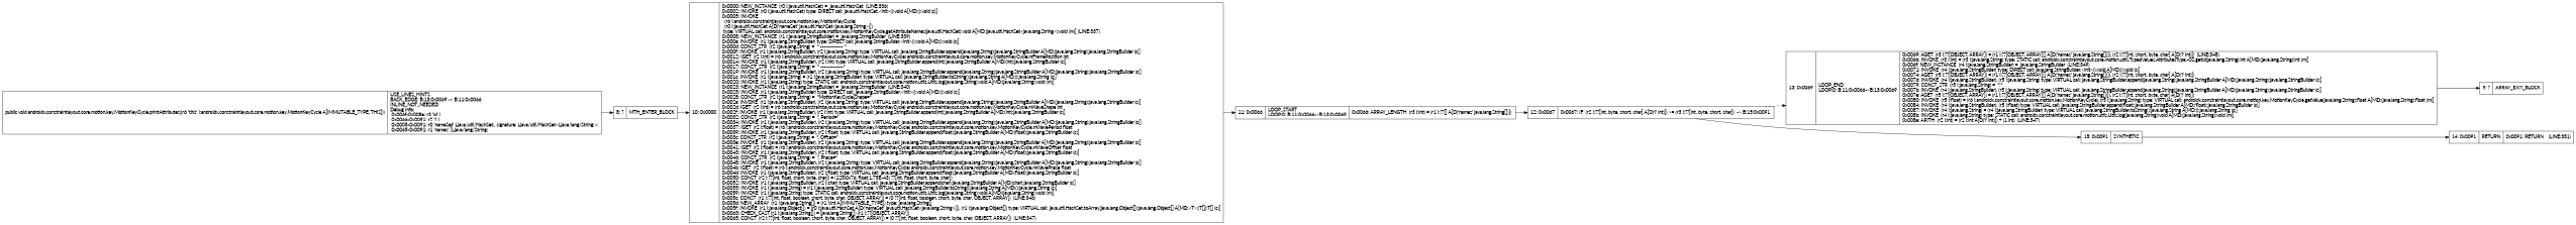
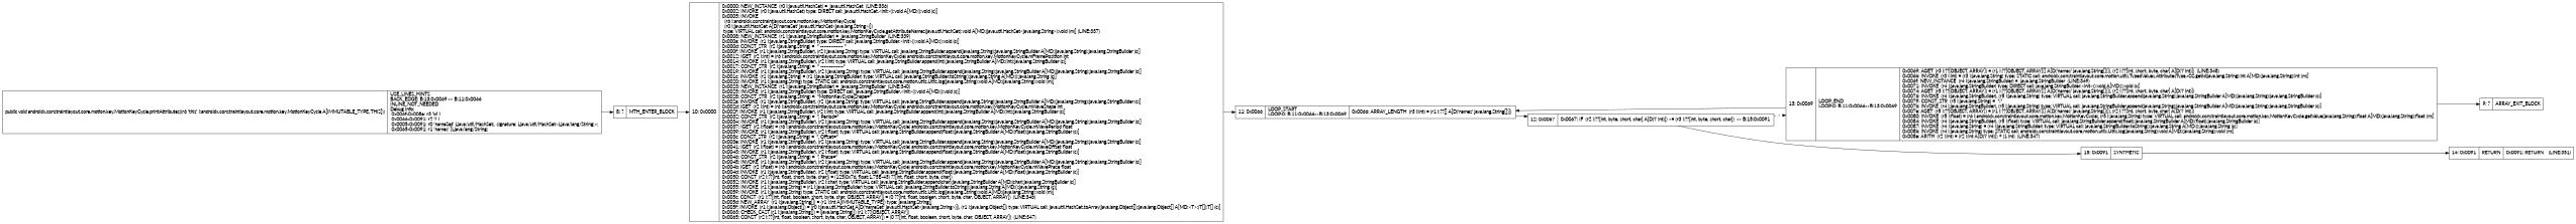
  digraph {
    fontname=Lato
    rankdir=LR
    node [fontname=Lato shape=record]
    edge [fontname=Lato]
    n1 [label="{8\:\ ?|MTH_ENTER_BLOCK\l}"]
    n2 [label="{10\:\ 0x0000|0x0000: NEW_INSTANCE  (r0 I:java.util.HashSet) =  java.util.HashSet  (LINE:336)\l0x0002: INVOKE  (r0 I:java.util.HashSet) type: DIRECT call: java.util.HashSet.\<init\>():void A[MD:():void (c)]\l0x0005: INVOKE  \l  (r6 I:androidx.constraintlayout.core.motion.key.MotionKeyCycle)\l  (r0 I:java.util.HashSet A[D('nameSet' java.util.HashSet\<java.lang.String\>)])\l type: VIRTUAL call: androidx.constraintlayout.core.motion.key.MotionKeyCycle.getAttributeNames(java.util.HashSet):void A[MD:(java.util.HashSet\<java.lang.String\>):void (m)] (LINE:337)\l0x0008: NEW_INSTANCE  (r1 I:java.lang.StringBuilder) =  java.lang.StringBuilder  (LINE:339)\l0x000a: INVOKE  (r1 I:java.lang.StringBuilder) type: DIRECT call: java.lang.StringBuilder.\<init\>():void A[MD:():void (c)]\l0x000d: CONST_STR  (r2 I:java.lang.String) =  \" \-\-\-\-\-\-\-\-\-\-\-\-\- \" \l0x000f: INVOKE  (r1 I:java.lang.StringBuilder), (r2 I:java.lang.String) type: VIRTUAL call: java.lang.StringBuilder.append(java.lang.String):java.lang.StringBuilder A[MD:(java.lang.String):java.lang.StringBuilder (c)]\l0x0012: IGET  (r2 I:int) = (r6 I:androidx.constraintlayout.core.motion.key.MotionKeyCycle) androidx.constraintlayout.core.motion.key.MotionKeyCycle.mFramePosition int \l0x0014: INVOKE  (r1 I:java.lang.StringBuilder), (r2 I:int) type: VIRTUAL call: java.lang.StringBuilder.append(int):java.lang.StringBuilder A[MD:(int):java.lang.StringBuilder (c)]\l0x0017: CONST_STR  (r2 I:java.lang.String) =  \" \-\-\-\-\-\-\-\-\-\-\-\-\-\" \l0x0019: INVOKE  (r1 I:java.lang.StringBuilder), (r2 I:java.lang.String) type: VIRTUAL call: java.lang.StringBuilder.append(java.lang.String):java.lang.StringBuilder A[MD:(java.lang.String):java.lang.StringBuilder (c)]\l0x001c: INVOKE  (r1 I:java.lang.String) = (r1 I:java.lang.StringBuilder) type: VIRTUAL call: java.lang.StringBuilder.toString():java.lang.String A[MD:():java.lang.String (c)]\l0x0020: INVOKE  (r1 I:java.lang.String) type: STATIC call: androidx.constraintlayout.core.motion.utils.Utils.log(java.lang.String):void A[MD:(java.lang.String):void (m)]\l0x0023: NEW_INSTANCE  (r1 I:java.lang.StringBuilder) =  java.lang.StringBuilder  (LINE:340)\l0x0025: INVOKE  (r1 I:java.lang.StringBuilder) type: DIRECT call: java.lang.StringBuilder.\<init\>():void A[MD:():void (c)]\l0x0028: CONST_STR  (r2 I:java.lang.String) =  \"MotionKeyCycle\{Shape=\" \l0x002a: INVOKE  (r1 I:java.lang.StringBuilder), (r2 I:java.lang.String) type: VIRTUAL call: java.lang.StringBuilder.append(java.lang.String):java.lang.StringBuilder A[MD:(java.lang.String):java.lang.StringBuilder (c)]\l0x002d: IGET  (r2 I:int) = (r6 I:androidx.constraintlayout.core.motion.key.MotionKeyCycle) androidx.constraintlayout.core.motion.key.MotionKeyCycle.mWaveShape int \l0x002f: INVOKE  (r1 I:java.lang.StringBuilder), (r2 I:int) type: VIRTUAL call: java.lang.StringBuilder.append(int):java.lang.StringBuilder A[MD:(int):java.lang.StringBuilder (c)]\l0x0032: CONST_STR  (r2 I:java.lang.String) =  \", Period=\" \l0x0034: INVOKE  (r1 I:java.lang.StringBuilder), (r2 I:java.lang.String) type: VIRTUAL call: java.lang.StringBuilder.append(java.lang.String):java.lang.StringBuilder A[MD:(java.lang.String):java.lang.StringBuilder (c)]\l0x0037: IGET  (r2 I:float) = (r6 I:androidx.constraintlayout.core.motion.key.MotionKeyCycle) androidx.constraintlayout.core.motion.key.MotionKeyCycle.mWavePeriod float \l0x0039: INVOKE  (r1 I:java.lang.StringBuilder), (r2 I:float) type: VIRTUAL call: java.lang.StringBuilder.append(float):java.lang.StringBuilder A[MD:(float):java.lang.StringBuilder (c)]\l0x003c: CONST_STR  (r2 I:java.lang.String) =  \", Offset=\" \l0x003e: INVOKE  (r1 I:java.lang.StringBuilder), (r2 I:java.lang.String) type: VIRTUAL call: java.lang.StringBuilder.append(java.lang.String):java.lang.StringBuilder A[MD:(java.lang.String):java.lang.StringBuilder (c)]\l0x0041: IGET  (r2 I:float) = (r6 I:androidx.constraintlayout.core.motion.key.MotionKeyCycle) androidx.constraintlayout.core.motion.key.MotionKeyCycle.mWaveOffset float \l0x0043: INVOKE  (r1 I:java.lang.StringBuilder), (r2 I:float) type: VIRTUAL call: java.lang.StringBuilder.append(float):java.lang.StringBuilder A[MD:(float):java.lang.StringBuilder (c)]\l0x0046: CONST_STR  (r2 I:java.lang.String) =  \", Phase=\" \l0x0048: INVOKE  (r1 I:java.lang.StringBuilder), (r2 I:java.lang.String) type: VIRTUAL call: java.lang.StringBuilder.append(java.lang.String):java.lang.StringBuilder A[MD:(java.lang.String):java.lang.StringBuilder (c)]\l0x004b: IGET  (r2 I:float) = (r6 I:androidx.constraintlayout.core.motion.key.MotionKeyCycle) androidx.constraintlayout.core.motion.key.MotionKeyCycle.mWavePhase float \l0x004d: INVOKE  (r1 I:java.lang.StringBuilder), (r2 I:float) type: VIRTUAL call: java.lang.StringBuilder.append(float):java.lang.StringBuilder A[MD:(float):java.lang.StringBuilder (c)]\l0x0050: CONST  (r2 I:??[int, float, short, byte, char]) = (125(0x7d, float:1.75E\-43) ??[int, float, short, byte, char]) \l0x0052: INVOKE  (r1 I:java.lang.StringBuilder), (r2 I:char) type: VIRTUAL call: java.lang.StringBuilder.append(char):java.lang.StringBuilder A[MD:(char):java.lang.StringBuilder (c)]\l0x0055: INVOKE  (r1 I:java.lang.String) = (r1 I:java.lang.StringBuilder) type: VIRTUAL call: java.lang.StringBuilder.toString():java.lang.String A[MD:():java.lang.String (c)]\l0x0059: INVOKE  (r1 I:java.lang.String) type: STATIC call: androidx.constraintlayout.core.motion.utils.Utils.log(java.lang.String):void A[MD:(java.lang.String):void (m)]\l0x005c: CONST  (r1 I:??[int, float, boolean, short, byte, char, OBJECT, ARRAY]) = (0 ??[int, float, boolean, short, byte, char, OBJECT, ARRAY])  (LINE:346)\l0x005d: NEW_ARRAY  (r1 I:java.lang.String[]) = (r1 I:int A[IMMUTABLE_TYPE]) type: java.lang.String[] \l0x005f: INVOKE  (r1 I:java.lang.Object[]) = (r0 I:java.util.HashSet A[D('nameSet' java.util.HashSet\<java.lang.String\>)]), (r1 I:java.lang.Object[]) type: VIRTUAL call: java.util.HashSet.toArray(java.lang.Object[]):java.lang.Object[] A[MD:\<T\>:(T[]):T[] (c)]\l0x0063: CHECK_CAST (r1 I:java.lang.String[]) = (java.lang.String[]) (r1 I:??[OBJECT, ARRAY]) \l0x0065: CONST  (r2 I:??[int, float, boolean, short, byte, char, OBJECT, ARRAY]) = (0 ??[int, float, boolean, short, byte, char, OBJECT, ARRAY])  (LINE:347)\l}"]
    n3 [label="{11\:\ 0x0066|LOOP_START\lLOOP:0: B:11:0x0066\-\>B:13:0x0069\l|0x0066: ARRAY_LENGTH  (r3 I:int) = (r1 I:??[] A[D('names' java.lang.String[])]) \l}"]
    n4 [label="{12\:\ 0x0067|0x0067: IF  (r2 I:??[int, byte, short, char] A[D('i' int)]) \>= (r3 I:??[int, byte, short, char])  \-\> B:15:0x0091 \l}"]
    n5 [label="{13\:\ 0x0069|LOOP_END\lLOOP:0: B:11:0x0066\-\>B:13:0x0069\l|0x0069: AGET  (r3 I:??[OBJECT, ARRAY]) = (r1 I:??[OBJECT, ARRAY][] A[D('names' java.lang.String[])]), (r2 I:??[int, short, byte, char] A[D('i' int)])  (LINE:348)\l0x006b: INVOKE  (r3 I:int) = (r3 I:java.lang.String) type: STATIC call: androidx.constraintlayout.core.motion.utils.TypedValues.AttributesType.\-CC.getId(java.lang.String):int A[MD:(java.lang.String):int (m)]\l0x006f: NEW_INSTANCE  (r4 I:java.lang.StringBuilder) =  java.lang.StringBuilder  (LINE:349)\l0x0071: INVOKE  (r4 I:java.lang.StringBuilder) type: DIRECT call: java.lang.StringBuilder.\<init\>():void A[MD:():void (c)]\l0x0074: AGET  (r5 I:??[OBJECT, ARRAY]) = (r1 I:??[OBJECT, ARRAY][] A[D('names' java.lang.String[])]), (r2 I:??[int, short, byte, char] A[D('i' int)]) \l0x0076: INVOKE  (r4 I:java.lang.StringBuilder), (r5 I:java.lang.String) type: VIRTUAL call: java.lang.StringBuilder.append(java.lang.String):java.lang.StringBuilder A[MD:(java.lang.String):java.lang.StringBuilder (c)]\l0x0079: CONST_STR  (r5 I:java.lang.String) =  \":\" \l0x007b: INVOKE  (r4 I:java.lang.StringBuilder), (r5 I:java.lang.String) type: VIRTUAL call: java.lang.StringBuilder.append(java.lang.String):java.lang.StringBuilder A[MD:(java.lang.String):java.lang.StringBuilder (c)]\l0x007e: AGET  (r5 I:??[OBJECT, ARRAY]) = (r1 I:??[OBJECT, ARRAY][] A[D('names' java.lang.String[])]), (r2 I:??[int, short, byte, char] A[D('i' int)]) \l0x0080: INVOKE  (r5 I:float) = (r6 I:androidx.constraintlayout.core.motion.key.MotionKeyCycle), (r5 I:java.lang.String) type: VIRTUAL call: androidx.constraintlayout.core.motion.key.MotionKeyCycle.getValue(java.lang.String):float A[MD:(java.lang.String):float (m)]\l0x0084: INVOKE  (r4 I:java.lang.StringBuilder), (r5 I:float) type: VIRTUAL call: java.lang.StringBuilder.append(float):java.lang.StringBuilder A[MD:(float):java.lang.StringBuilder (c)]\l0x0087: INVOKE  (r4 I:java.lang.String) = (r4 I:java.lang.StringBuilder) type: VIRTUAL call: java.lang.StringBuilder.toString():java.lang.String A[MD:():java.lang.String (c)]\l0x008b: INVOKE  (r4 I:java.lang.String) type: STATIC call: androidx.constraintlayout.core.motion.utils.Utils.log(java.lang.String):void A[MD:(java.lang.String):void (m)]\l0x008e: ARITH  (r2 I:int) = (r2 I:int A[D('i' int)]) + (1 int)  (LINE:347)\l}"]
    n6 [label="{15\:\ 0x0091|SYNTHETIC\l}"]
    n7 [label="{9\:\ ?|ARRAY_EXIT_BLOCK\l}"]
    n8 [label="{14\:\ 0x0091|RETURN\l|0x0091: RETURN    (LINE:351)\l}"]
    n9 [label="{public void androidx.constraintlayout.core.motion.key.MotionKeyCycle.printAttributes((r6 'this' I:androidx.constraintlayout.core.motion.key.MotionKeyCycle A[IMMUTABLE_TYPE, THIS]))  | USE_LINES_HINTS\lBACK_EDGE: B:13:0x0069 \-\> B:11:0x0066\lINLINE_NOT_NEEDED\lDebug Info:\l  0x006f\-0x008e: r3 'id' I\l  0x0066\-0x0091: r2 'i' I\l  0x0005\-0x0091: r0 'nameSet' Ljava\/util\/HashSet;, signature: Ljava\/util\/HashSet\<Ljava\/lang\/String;\>;\l  0x0065\-0x0091: r1 'names' [Ljava\/lang\/String;\l}"]
    n1 -> n2
    n2 -> n3
    n3 -> n4
    n4 -> n5 [style=dashed]
    n4 -> n6
+   n5 -> n3
    n5 -> n7
    n6 -> n8
    n9 -> n1
  }
